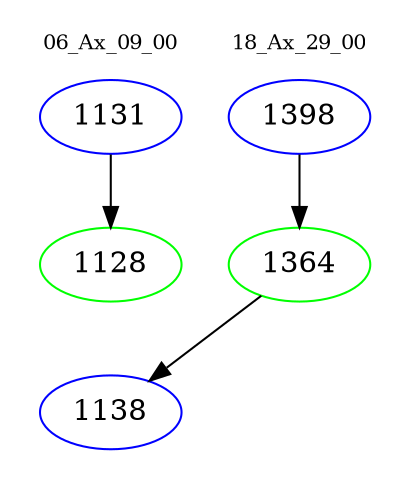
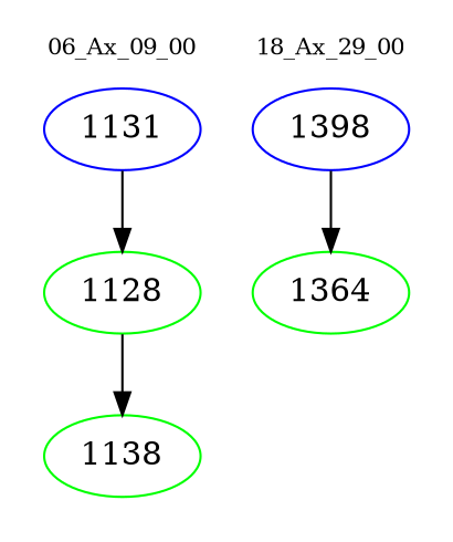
  digraph {
    node [color=blue]
    edge [color=black]
    n1 [label=1131]
    n2 [color=green label=1128]
-   n3 [label=1138]
+   n3 [color=green label=1138]
    n4 [label=1398]
    n5 [color=green label=1364]
    subgraph cluster_1 {
      color=white
      fontsize=10
      label="06_Ax_09_00"
      n1
      n2
      n3
    }
    subgraph cluster_2 {
      color=white
      fontsize=10
      label="18_Ax_29_00"
      n4
      n5
    }
    n1 -> n2
-   n5 -> n3
+   n2 -> n3
    n4 -> n5
  }
